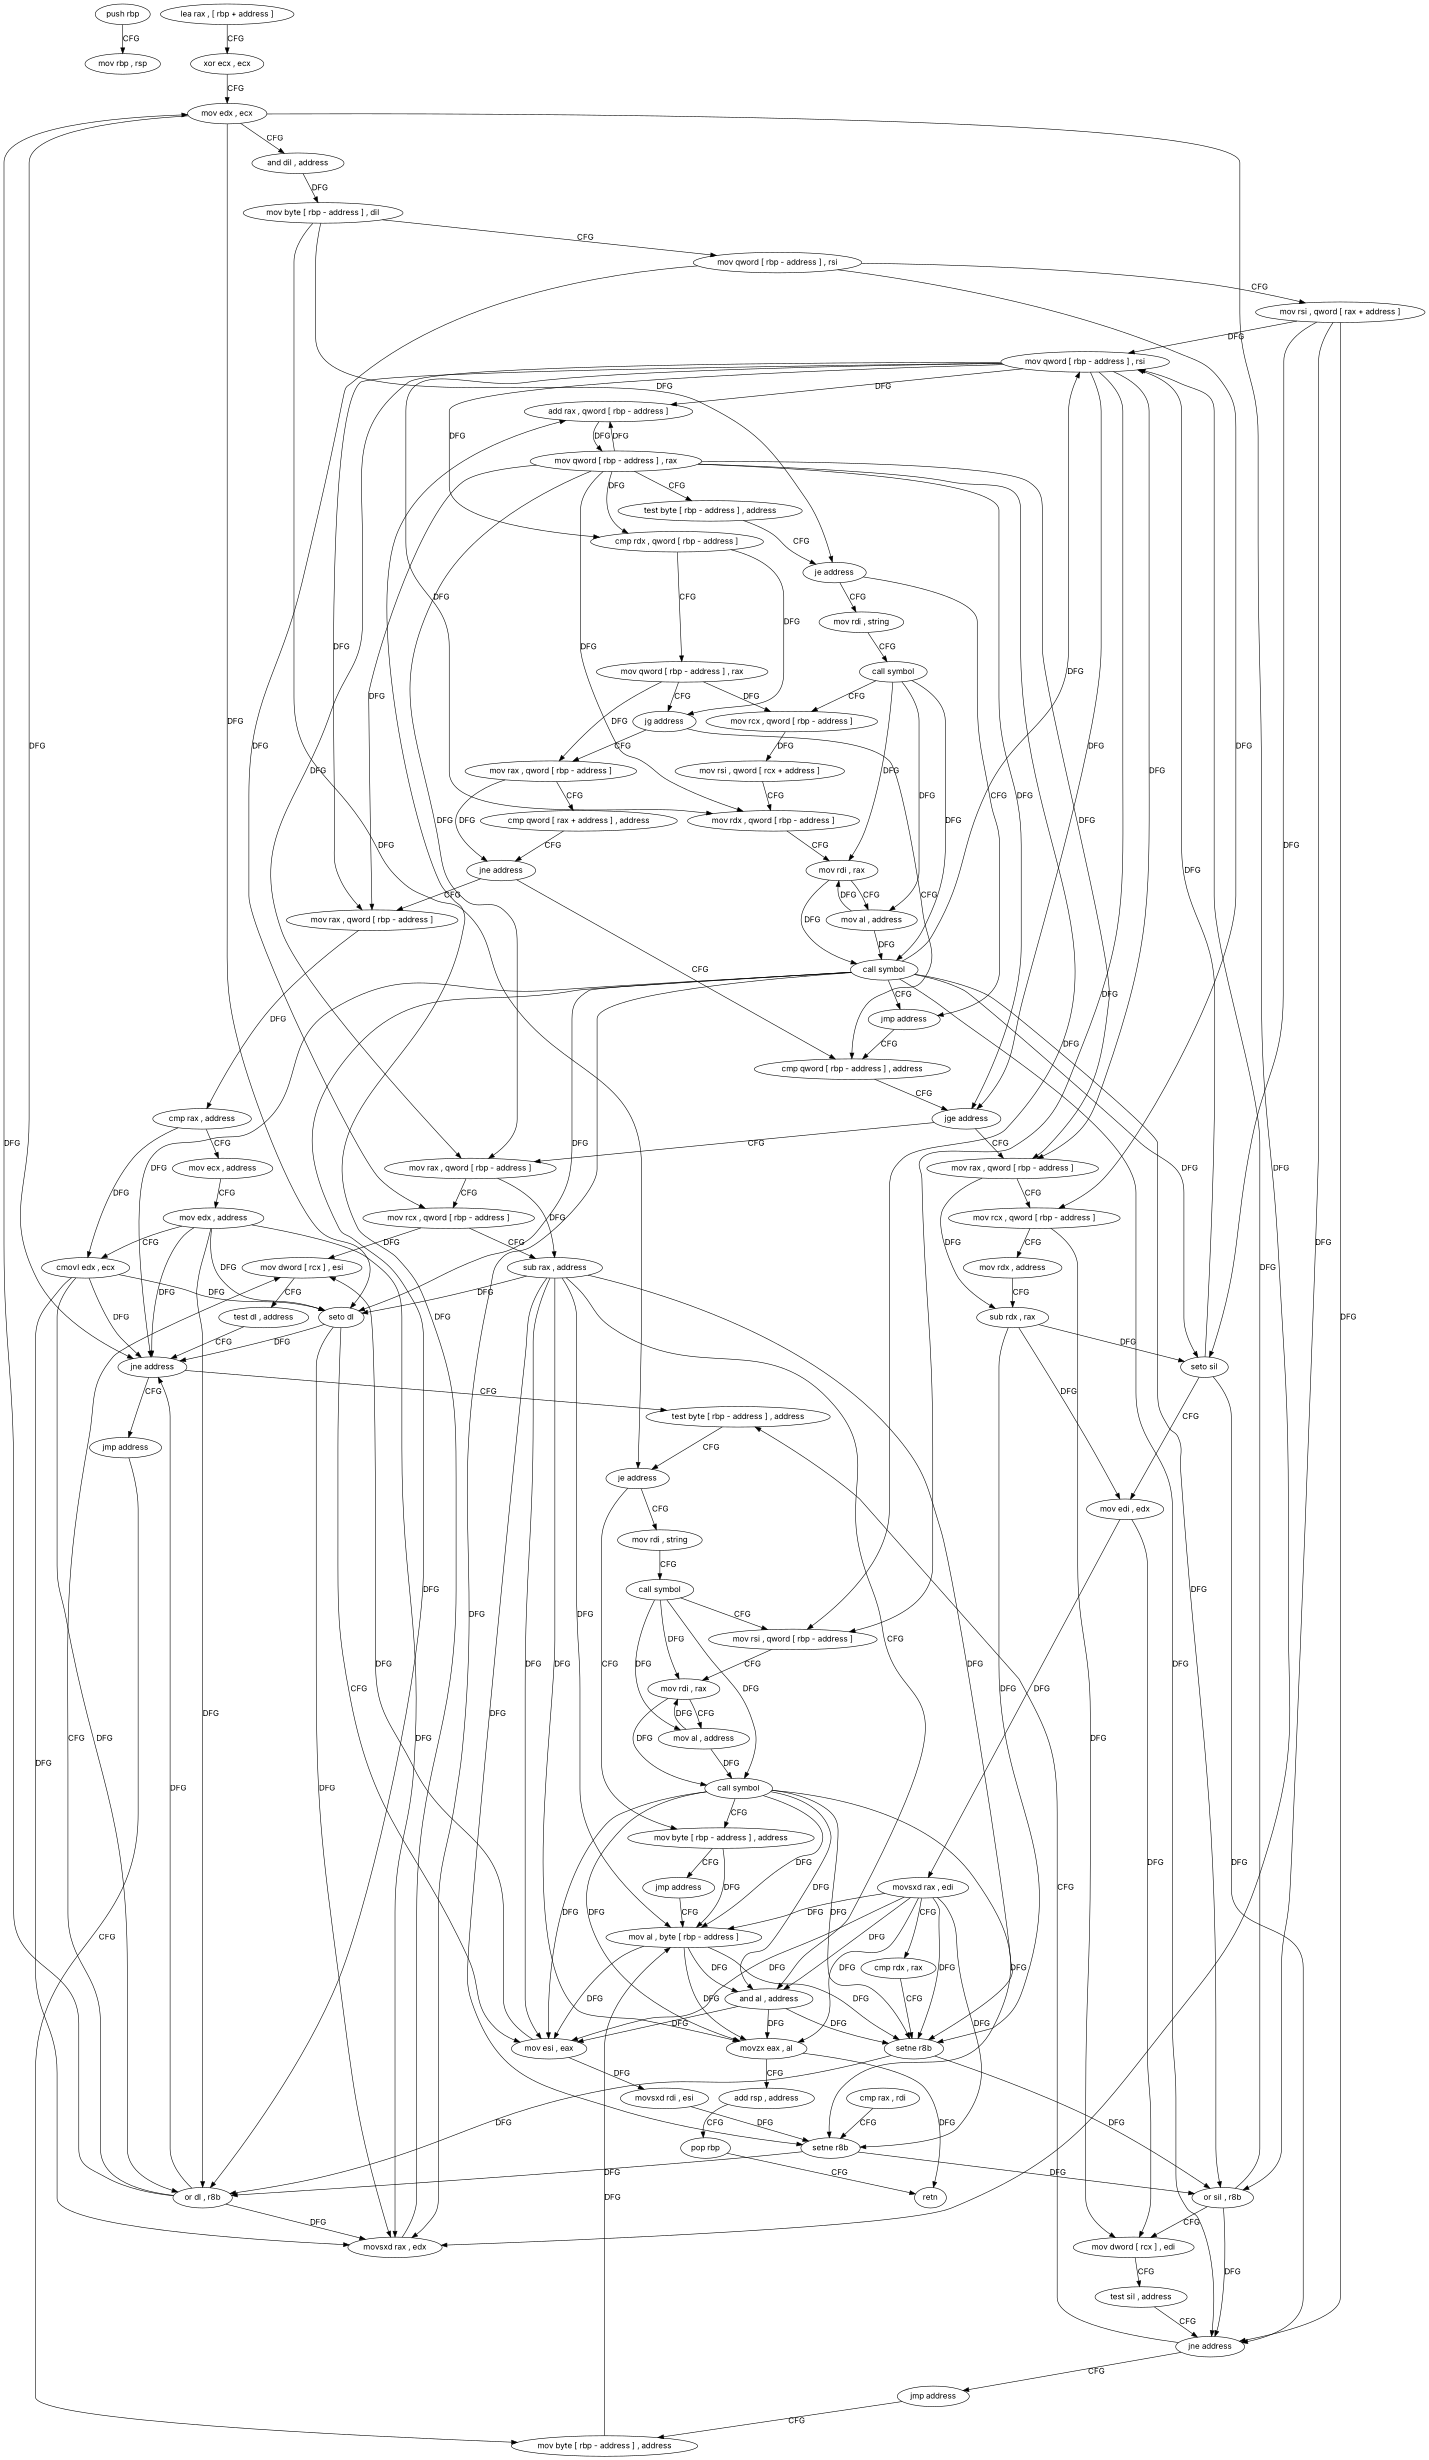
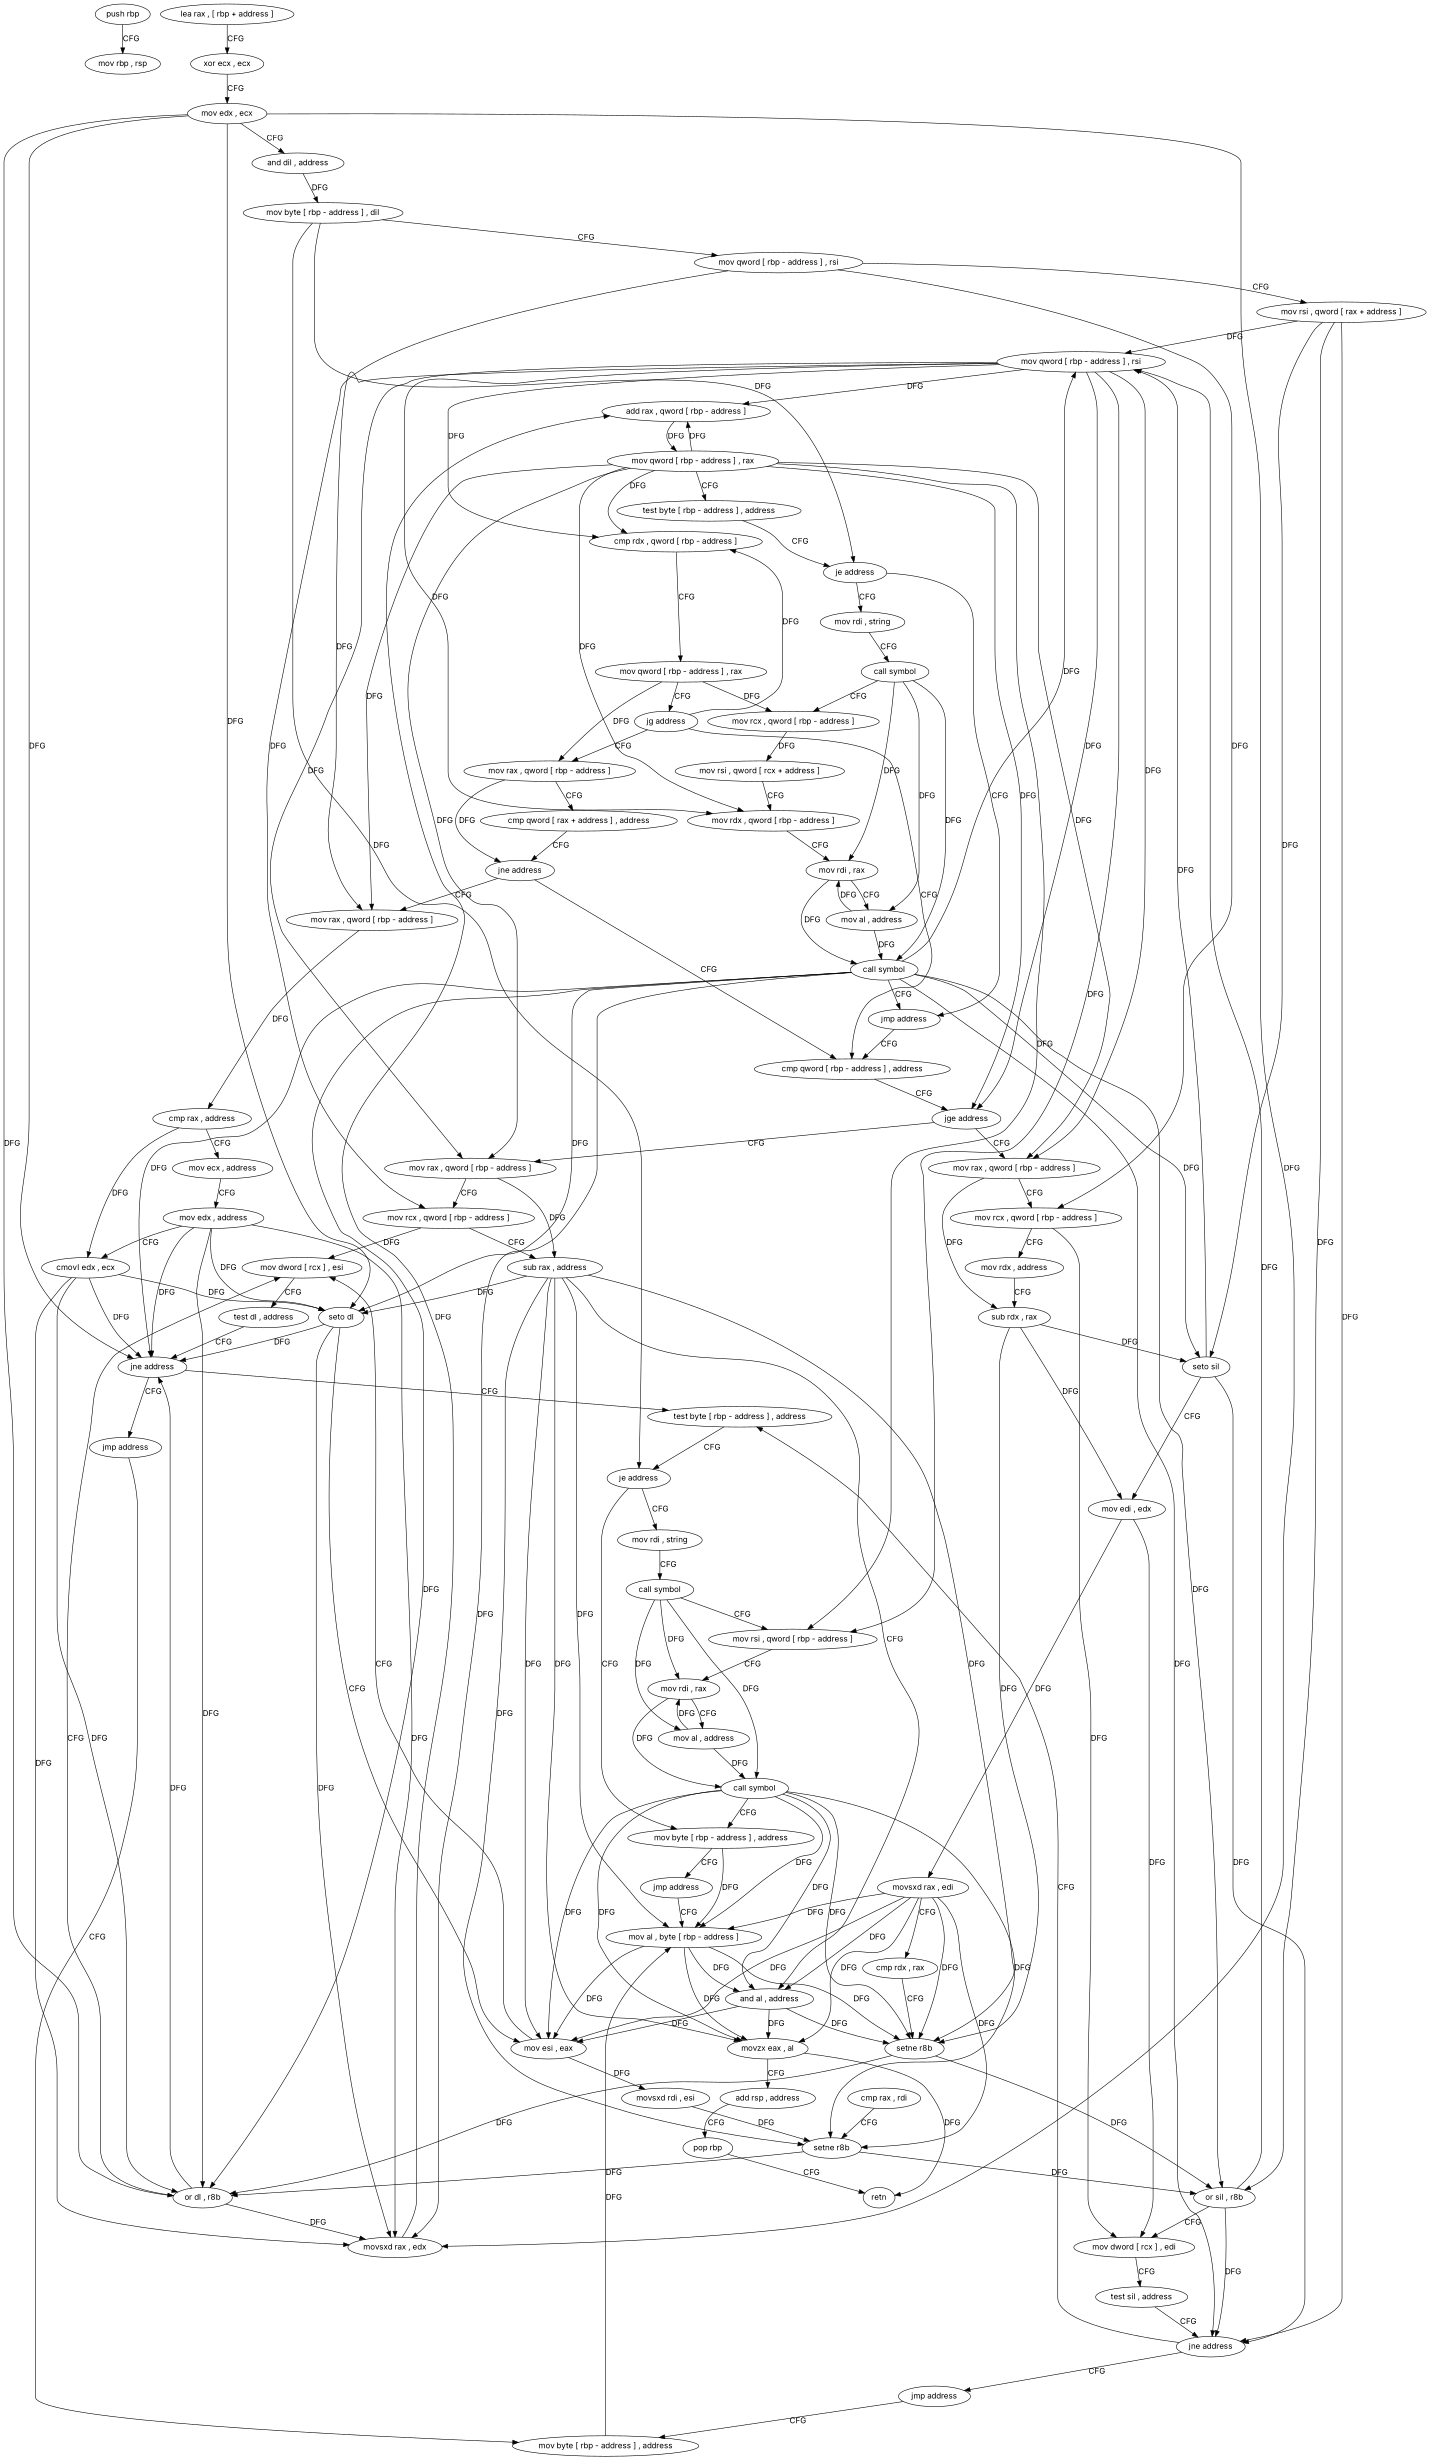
  digraph {
    fontname=Inter
    node [fontname=Inter]
    edge [fontname=Inter]
    n1 [label="push rbp"]
    n2 [label="mov rbp , rsp"]
    n3 [label="lea rax , [ rbp + address ]"]
    n4 [label="xor ecx , ecx"]
    n5 [label="mov edx , ecx"]
    n6 [label="and dil , address"]
    n7 [label="seto dl"]
    n8 [label="or dl , r8b"]
    n9 [label="jne address"]
    n10 [label="movsxd rax , edx"]
    n11 [label="mov byte [ rbp - address ] , dil"]
    n12 [label="mov esi , eax"]
    n13 [label="mov dword [ rcx ] , esi"]
    n14 [label="test byte [ rbp - address ] , address"]
    n15 [label="jmp address"]
    n16 [label="add rax , qword [ rbp - address ]"]
    n17 [label="mov qword [ rbp - address ] , rsi"]
    n18 [label="je address"]
    n19 [label="je address"]
    n20 [label="mov rsi , qword [ rax + address ]"]
    n21 [label="mov rcx , qword [ rbp - address ]"]
    n22 [label="mov rcx , qword [ rbp - address ]"]
    n23 [label="jmp address"]
    n24 [label="mov rdi , string"]
    n25 [label="mov byte [ rbp - address ] , address"]
    n26 [label="mov rdi , string"]
    n27 [label="mov qword [ rbp - address ] , rsi"]
    n28 [label="seto sil"]
    n29 [label="or sil , r8b"]
    n30 [label="jne address"]
    n31 [label="sub rax , address"]
    n32 [label="mov rdx , address"]
    n33 [label="mov dword [ rcx ] , edi"]
    n34 [label="cmp rdx , qword [ rbp - address ]"]
    n35 [label="jge address"]
    n36 [label="mov rax , qword [ rbp - address ]"]
    n37 [label="mov rax , qword [ rbp - address ]"]
    n38 [label="mov rax , qword [ rbp - address ]"]
    n39 [label="mov rdx , qword [ rbp - address ]"]
    n40 [label="mov rsi , qword [ rbp - address ]"]
    n41 [label="mov edi , edx"]
    n42 [label="jmp address"]
    n43 [label="mov qword [ rbp - address ] , rax"]
    n44 [label="jg address"]
    n45 [label="sub rdx , rax"]
    n46 [label="cmp rax , address"]
    n47 [label="mov qword [ rbp - address ] , rax"]
    n48 [label="mov rdi , rax"]
    n49 [label="mov rdi , rax"]
    n50 [label="mov rax , qword [ rbp - address ]"]
    n51 [label="mov rcx , qword [ rbp - address ]"]
    n52 [label="cmp qword [ rbp - address ] , address"]
    n53 [label="cmp qword [ rax + address ] , address"]
    n54 [label="jne address"]
    n55 [label="mov rsi , qword [ rcx + address ]"]
    n56 [label="setne r8b"]
    n57 [label="setne r8b"]
    n58 [label="mov al , byte [ rbp - address ]"]
    n59 [label="and al , address"]
    n60 [label="movzx eax , al"]
    n61 [label="mov ecx , address"]
    n62 [label="cmovl edx , ecx"]
    n63 [label="test dl , address"]
    n64 [label="movsxd rdi , esi"]
    n65 [label="add rsp , address"]
    n66 [label=retn]
    n67 [label="cmp rax , rdi"]
    n68 [label="mov byte [ rbp - address ] , address"]
    n69 [label="test sil , address"]
    n70 [label="movsxd rax , edi"]
    n71 [label="cmp rdx , rax"]
    n72 [label="mov edx , address"]
    n73 [label="test byte [ rbp - address ] , address"]
    n74 [label="call symbol"]
    n75 [label="mov al , address"]
    n76 [label="call symbol"]
    n77 [label="jmp address"]
    n78 [label="call symbol"]
    n79 [label="mov al , address"]
    n80 [label="call symbol"]
    n81 [label="pop rbp"]
    n1 -> n2 [label=CFG]
    n3 -> n4 [label=CFG]
    n4 -> n5 [label=CFG]
    n5 -> n6 [label=CFG]
    n5 -> n7 [label=DFG]
-   n8 -> n5 [label=DFG]
+   n5 -> n8 [label=DFG]
    n5 -> n9 [label=DFG]
    n5 -> n10 [label=DFG]
    n6 -> n11 [label=DFG]
    n7 -> n9 [label=DFG]
    n7 -> n10 [label=DFG]
    n7 -> n12 [label=CFG]
    n8 -> n9 [label=DFG]
    n8 -> n10 [label=DFG]
    n8 -> n13 [label=CFG]
    n9 -> n14 [label=CFG]
    n9 -> n15 [label=CFG]
    n10 -> n16 [label=DFG]
    n11 -> n17 [label=CFG]
    n11 -> n18 [label=DFG]
    n11 -> n19 [label=DFG]
-   n12 -> n13 [label=DFG]
+   n12 -> n13 [label=CFG]
    n12 -> n64 [label=DFG]
    n13 -> n63 [label=CFG]
    n14 -> n19 [label=CFG]
    n15 -> n68 [label=CFG]
    n16 -> n47 [label=DFG]
    n17 -> n20 [label=CFG]
    n17 -> n21 [label=DFG]
    n17 -> n22 [label=DFG]
    n18 -> n23 [label=CFG]
    n18 -> n24 [label=CFG]
    n19 -> n25 [label=CFG]
    n19 -> n26 [label=CFG]
    n20 -> n27 [label=DFG]
    n20 -> n28 [label=DFG]
    n20 -> n29 [label=DFG]
    n20 -> n30 [label=DFG]
    n21 -> n13 [label=DFG]
    n21 -> n31 [label=CFG]
    n22 -> n32 [label=CFG]
    n22 -> n33 [label=DFG]
    n23 -> n52 [label=CFG]
    n24 -> n74 [label=CFG]
    n25 -> n58 [label=DFG]
    n25 -> n77 [label=CFG]
    n26 -> n78 [label=CFG]
    n27 -> n16 [label=DFG]
    n27 -> n34 [label=DFG]
    n27 -> n35 [label=DFG]
    n27 -> n36 [label=DFG]
    n27 -> n37 [label=DFG]
    n27 -> n38 [label=DFG]
    n27 -> n39 [label=DFG]
    n27 -> n40 [label=DFG]
    n28 -> n27 [label=DFG]
    n28 -> n30 [label=DFG]
    n28 -> n41 [label=CFG]
    n29 -> n27 [label=DFG]
    n29 -> n30 [label=DFG]
    n29 -> n33 [label=CFG]
    n30 -> n14 [label=CFG]
    n30 -> n42 [label=CFG]
    n31 -> n7 [label=DFG]
    n31 -> n12 [label=DFG]
    n31 -> n56 [label=DFG]
    n31 -> n57 [label=DFG]
    n31 -> n58 [label=DFG]
    n31 -> n59 [label=CFG]
    n31 -> n60 [label=DFG]
    n32 -> n45 [label=CFG]
    n33 -> n69 [label=CFG]
    n34 -> n43 [label=CFG]
-   n34 -> n44 [label=DFG]
+   n44 -> n34 [label=DFG]
    n35 -> n36 [label=CFG]
    n35 -> n37 [label=CFG]
    n36 -> n21 [label=CFG]
    n36 -> n31 [label=DFG]
    n37 -> n22 [label=CFG]
    n37 -> n45 [label=DFG]
    n38 -> n46 [label=DFG]
    n39 -> n48 [label=CFG]
    n40 -> n49 [label=CFG]
    n41 -> n33 [label=DFG]
    n41 -> n70 [label=DFG]
    n42 -> n68 [label=CFG]
    n43 -> n44 [label=CFG]
    n43 -> n50 [label=DFG]
    n43 -> n51 [label=DFG]
    n44 -> n50 [label=CFG]
    n44 -> n52 [label=CFG]
    n45 -> n28 [label=DFG]
    n45 -> n41 [label=DFG]
    n45 -> n57 [label=DFG]
    n46 -> n61 [label=CFG]
    n46 -> n62 [label=DFG]
    n47 -> n16 [label=DFG]
    n47 -> n34 [label=DFG]
    n47 -> n35 [label=DFG]
    n47 -> n36 [label=DFG]
    n47 -> n37 [label=DFG]
    n47 -> n38 [label=DFG]
    n47 -> n39 [label=DFG]
    n47 -> n40 [label=DFG]
    n47 -> n73 [label=CFG]
    n48 -> n75 [label=CFG]
    n48 -> n76 [label=DFG]
    n49 -> n79 [label=CFG]
    n49 -> n80 [label=DFG]
    n50 -> n53 [label=CFG]
    n50 -> n54 [label=DFG]
    n51 -> n55 [label=DFG]
    n52 -> n35 [label=CFG]
    n53 -> n54 [label=CFG]
    n54 -> n38 [label=CFG]
    n54 -> n52 [label=CFG]
    n55 -> n39 [label=CFG]
    n56 -> n8 [label=DFG]
    n56 -> n29 [label=DFG]
    n57 -> n8 [label=DFG]
    n57 -> n29 [label=DFG]
    n58 -> n12 [label=DFG]
    n58 -> n57 [label=DFG]
    n58 -> n59 [label=DFG]
    n58 -> n60 [label=DFG]
    n59 -> n12 [label=DFG]
    n59 -> n57 [label=DFG]
    n59 -> n60 [label=DFG]
    n60 -> n65 [label=CFG]
    n60 -> n66 [label=DFG]
    n61 -> n72 [label=CFG]
    n62 -> n7 [label=DFG]
    n62 -> n8 [label=DFG]
    n62 -> n9 [label=DFG]
    n62 -> n10 [label=DFG]
    n63 -> n9 [label=CFG]
    n64 -> n56 [label=DFG]
    n65 -> n81 [label=CFG]
    n67 -> n56 [label=CFG]
    n68 -> n58 [label=DFG]
    n69 -> n30 [label=CFG]
    n70 -> n12 [label=DFG]
    n70 -> n56 [label=DFG]
    n70 -> n57 [label=DFG]
    n70 -> n58 [label=DFG]
    n70 -> n59 [label=DFG]
    n70 -> n60 [label=DFG]
    n70 -> n71 [label=CFG]
    n71 -> n57 [label=CFG]
    n72 -> n7 [label=DFG]
    n72 -> n8 [label=DFG]
    n72 -> n9 [label=DFG]
    n72 -> n10 [label=DFG]
    n72 -> n62 [label=CFG]
    n73 -> n18 [label=CFG]
    n74 -> n48 [label=DFG]
    n74 -> n51 [label=CFG]
    n74 -> n75 [label=DFG]
    n74 -> n76 [label=DFG]
    n75 -> n48 [label=DFG]
    n75 -> n76 [label=DFG]
    n76 -> n7 [label=DFG]
    n76 -> n8 [label=DFG]
    n76 -> n9 [label=DFG]
    n76 -> n10 [label=DFG]
    n76 -> n23 [label=CFG]
    n76 -> n27 [label=DFG]
    n76 -> n28 [label=DFG]
    n76 -> n29 [label=DFG]
    n76 -> n30 [label=DFG]
    n77 -> n58 [label=CFG]
    n78 -> n40 [label=CFG]
    n78 -> n49 [label=DFG]
    n78 -> n79 [label=DFG]
    n78 -> n80 [label=DFG]
    n79 -> n49 [label=DFG]
    n79 -> n80 [label=DFG]
    n80 -> n12 [label=DFG]
    n80 -> n25 [label=CFG]
    n80 -> n56 [label=DFG]
    n80 -> n57 [label=DFG]
    n80 -> n58 [label=DFG]
    n80 -> n59 [label=DFG]
    n80 -> n60 [label=DFG]
    n81 -> n66 [label=CFG]
  }
